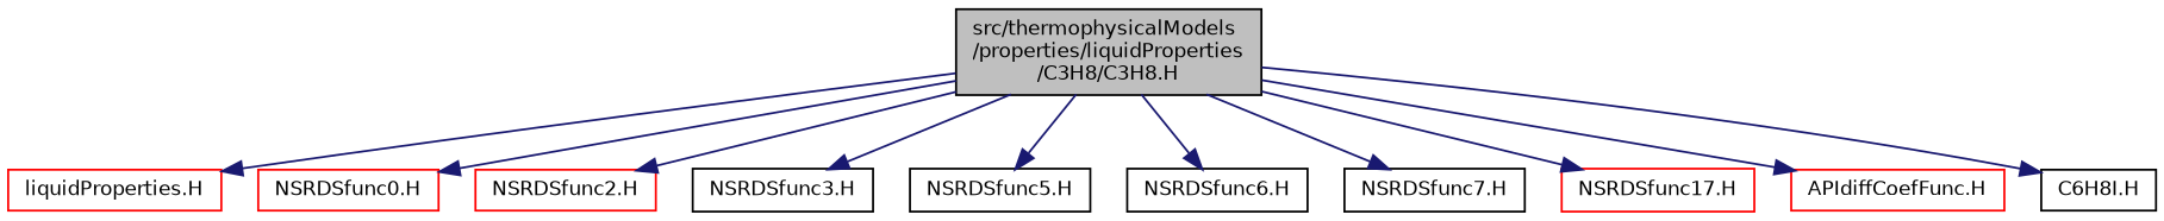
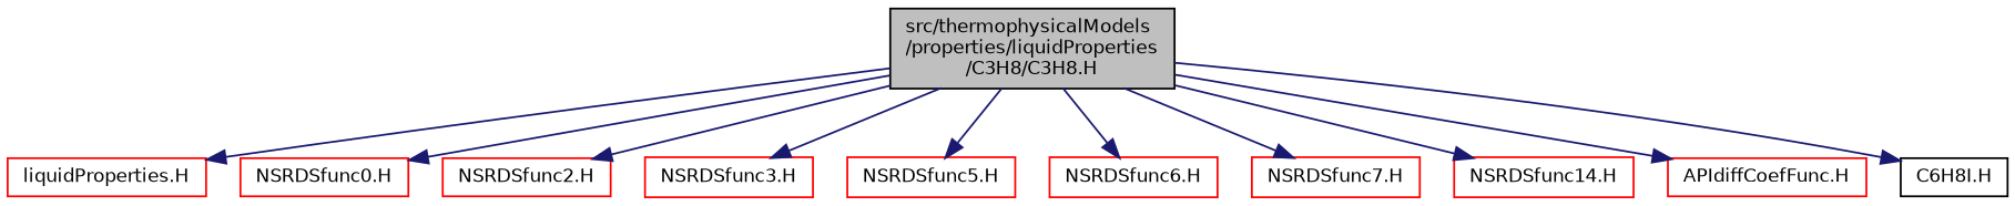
  digraph {
    node [color=red fontname=Helvetica fontsize=10 shape=record]
    edge [color=midnightblue fontname=Helvetica fontsize=10 labelfontname=Helvetica labelfontsize=10 style=solid]
    n1 [color=black fillcolor=grey75 fontcolor=black height=0.2 label="src/thermophysicalModels\l/properties/liquidProperties\l/C3H8/C3H8.H" style=filled width=0.4]
    n2 [height=0.2 label="liquidProperties.H" width=0.4]
    n3 [height=0.2 label="NSRDSfunc0.H" width=0.4]
    n4 [height=0.2 label="NSRDSfunc2.H" width=0.4]
-   n5 [color=black height=0.2 label="NSRDSfunc3.H" width=0.4]
-   n6 [color=black height=0.2 label="NSRDSfunc5.H" width=0.4]
-   n7 [color=black height=0.2 label="NSRDSfunc6.H" width=0.4]
-   n8 [color=black height=0.2 label="NSRDSfunc7.H" width=0.4]
-   n9 [height=0.2 label="NSRDSfunc17.H" width=0.4]
+   n5 [height=0.2 label="NSRDSfunc3.H" width=0.4]
+   n6 [height=0.2 label="NSRDSfunc5.H" width=0.4]
+   n7 [height=0.2 label="NSRDSfunc6.H" width=0.4]
+   n8 [height=0.2 label="NSRDSfunc7.H" width=0.4]
+   n9 [height=0.2 label="NSRDSfunc14.H" width=0.4]
    n10 [height=0.2 label="APIdiffCoefFunc.H" width=0.4]
    n11 [color=black height=0.2 label="C6H8I.H" width=0.4]
    n1 -> n2
    n1 -> n3
    n1 -> n4
    n1 -> n5
    n1 -> n6
    n1 -> n7
    n1 -> n8
    n1 -> n9
    n1 -> n10
    n1 -> n11
  }
